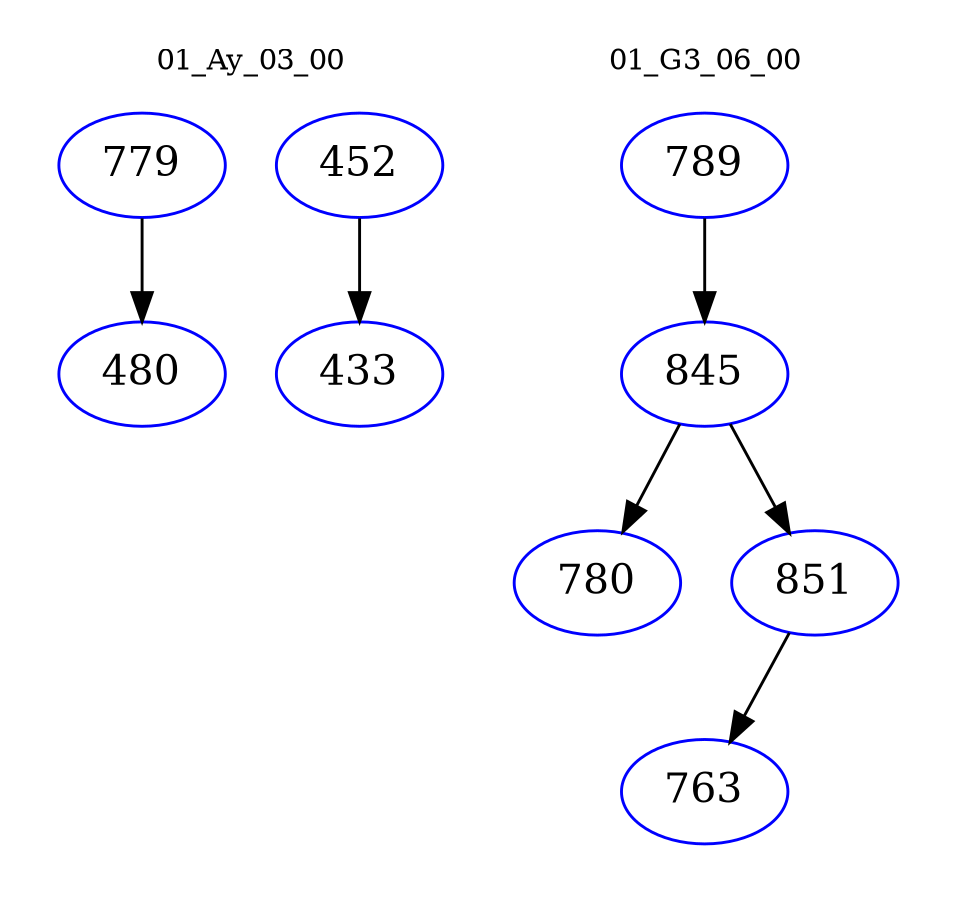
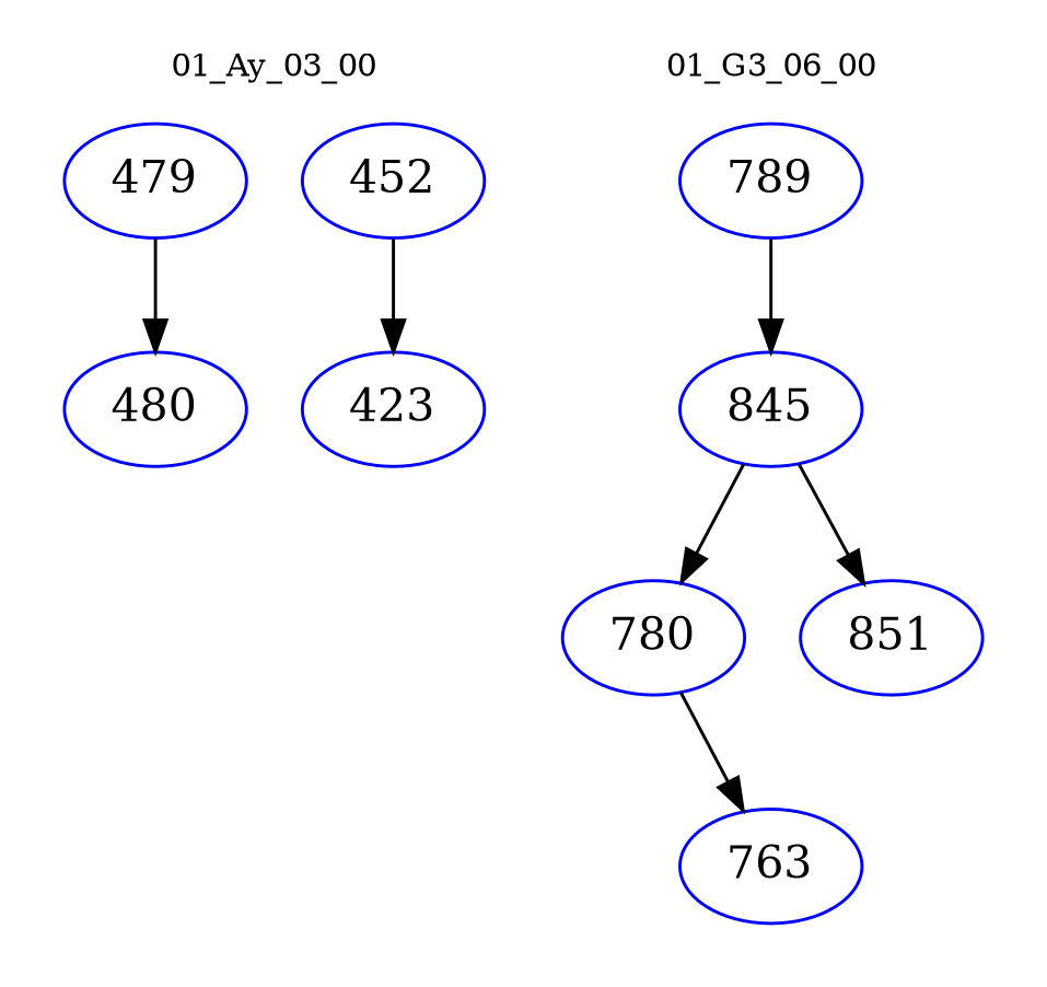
  digraph {
    node [color=blue]
    edge [color=black]
    n1 [label=452]
-   n2 [label=779]
-   n3 [label=433]
+   n2 [label=479]
+   n3 [label=423]
    n4 [label=480]
    n5 [label=789]
    n6 [label=780]
    n7 [label=845]
    n8 [label=763]
    n9 [label=851]
    subgraph cluster_1 {
      color=white
      fontsize=10
      label="01_Ay_03_00"
      n1
      n2
      n3
      n4
    }
    subgraph cluster_2 {
      color=white
      fontsize=10
      label="01_G3_06_00"
      n5
      n6
      n7
      n8
      n9
    }
    n1 -> n3
    n2 -> n4
    n5 -> n7
-   n9 -> n8
+   n6 -> n8
    n7 -> n6
    n7 -> n9
  }
